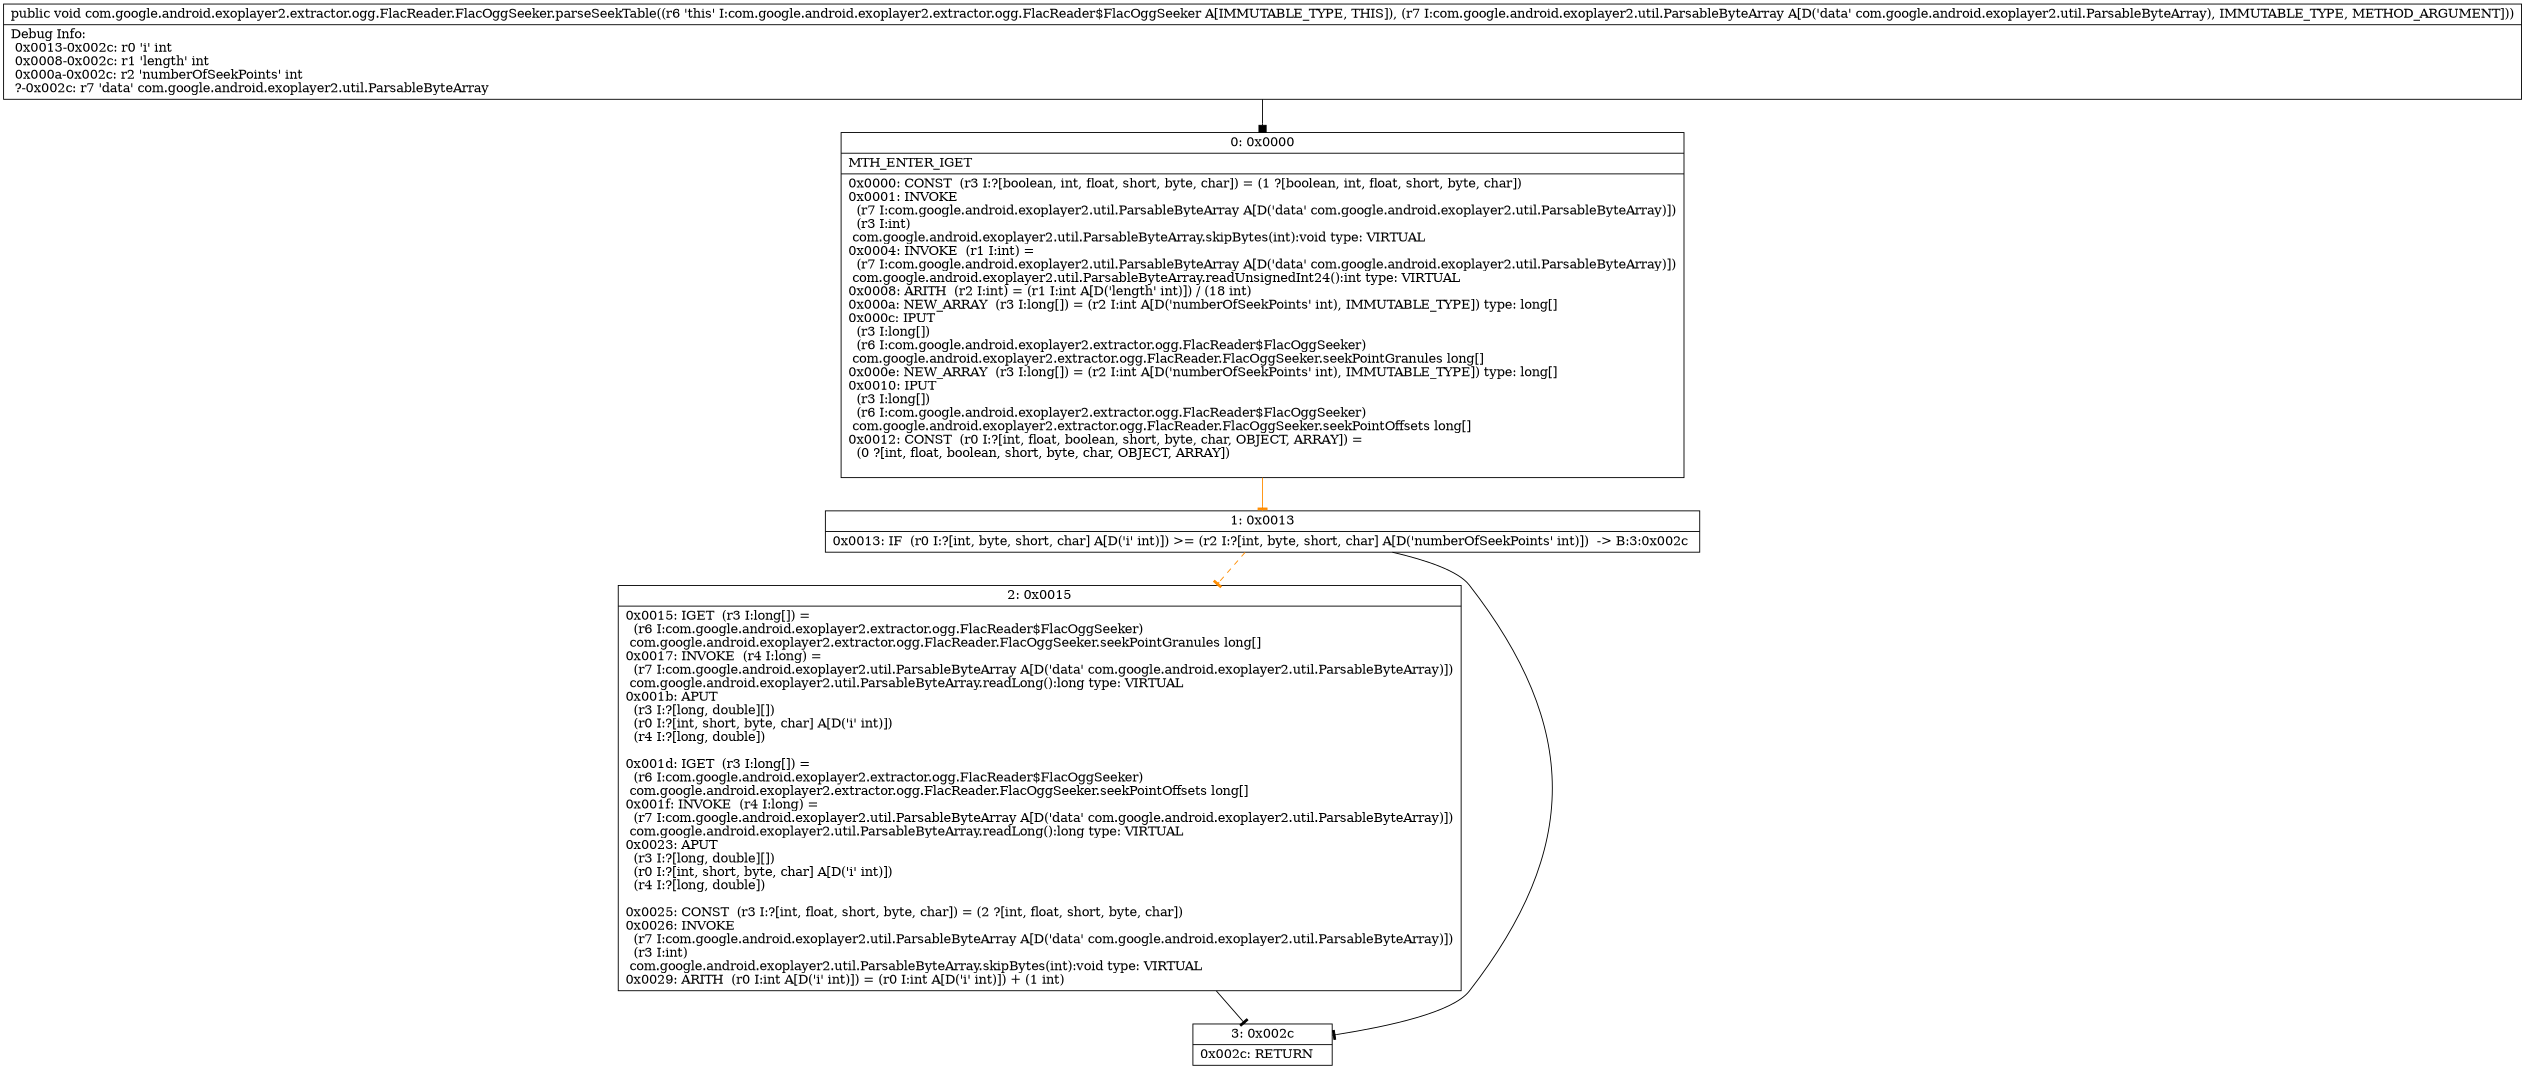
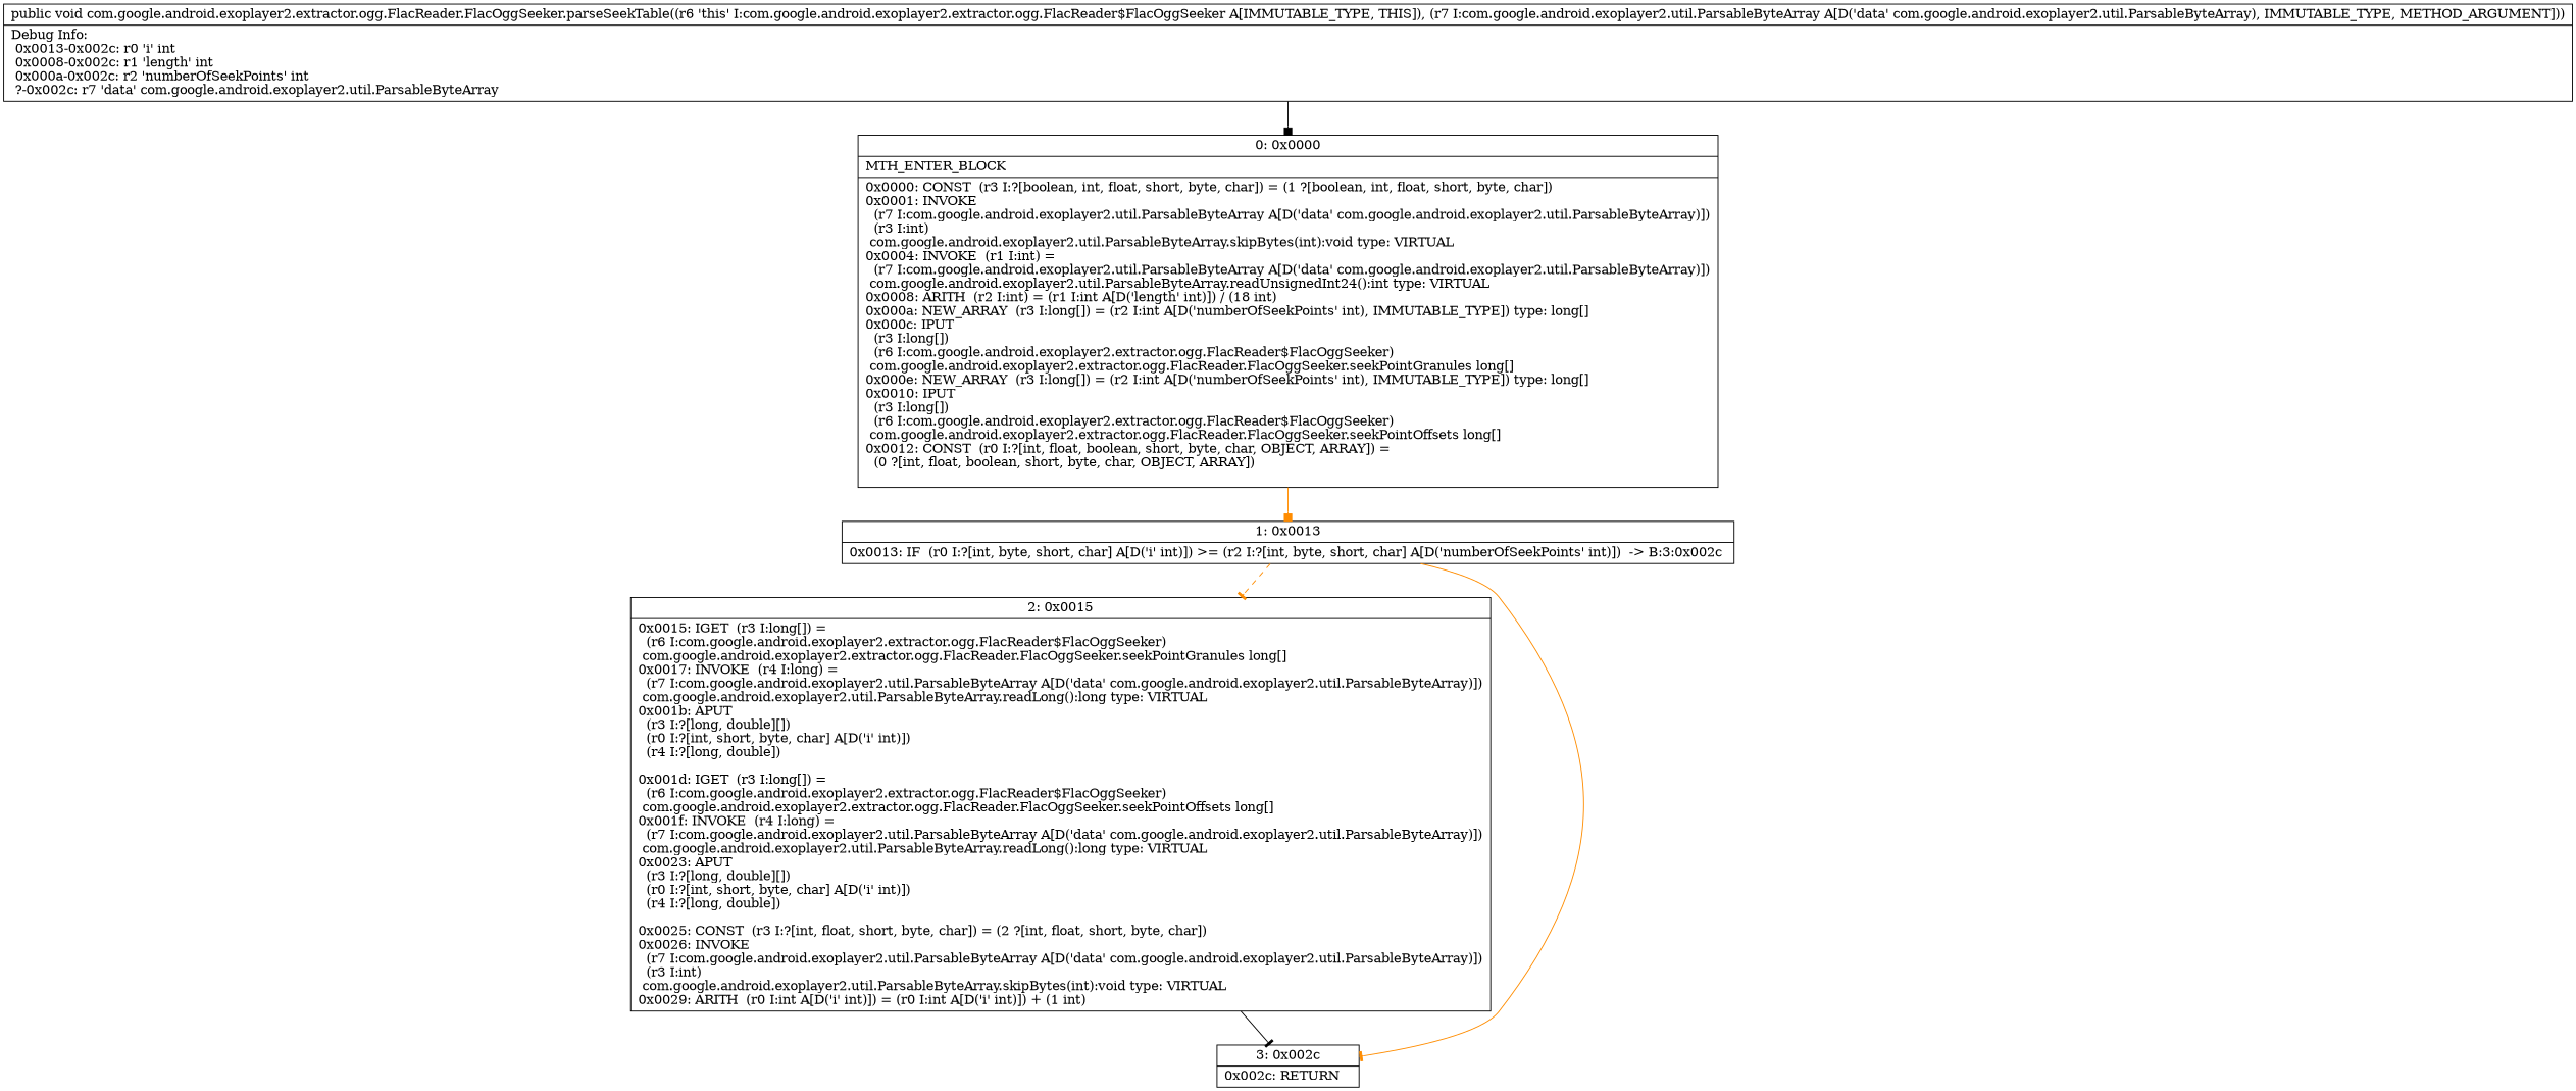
  digraph {
    node [shape=record]
    edge [arrowhead=tee color=darkorange]
-   n1 [label="{0\:\ 0x0000|MTH_ENTER_IGET\l|0x0000: CONST  (r3 I:?[boolean, int, float, short, byte, char]) = (1 ?[boolean, int, float, short, byte, char]) \l0x0001: INVOKE  \l  (r7 I:com.google.android.exoplayer2.util.ParsableByteArray A[D('data' com.google.android.exoplayer2.util.ParsableByteArray)])\l  (r3 I:int)\l com.google.android.exoplayer2.util.ParsableByteArray.skipBytes(int):void type: VIRTUAL \l0x0004: INVOKE  (r1 I:int) = \l  (r7 I:com.google.android.exoplayer2.util.ParsableByteArray A[D('data' com.google.android.exoplayer2.util.ParsableByteArray)])\l com.google.android.exoplayer2.util.ParsableByteArray.readUnsignedInt24():int type: VIRTUAL \l0x0008: ARITH  (r2 I:int) = (r1 I:int A[D('length' int)]) \/ (18 int) \l0x000a: NEW_ARRAY  (r3 I:long[]) = (r2 I:int A[D('numberOfSeekPoints' int), IMMUTABLE_TYPE]) type: long[] \l0x000c: IPUT  \l  (r3 I:long[])\l  (r6 I:com.google.android.exoplayer2.extractor.ogg.FlacReader$FlacOggSeeker)\l com.google.android.exoplayer2.extractor.ogg.FlacReader.FlacOggSeeker.seekPointGranules long[] \l0x000e: NEW_ARRAY  (r3 I:long[]) = (r2 I:int A[D('numberOfSeekPoints' int), IMMUTABLE_TYPE]) type: long[] \l0x0010: IPUT  \l  (r3 I:long[])\l  (r6 I:com.google.android.exoplayer2.extractor.ogg.FlacReader$FlacOggSeeker)\l com.google.android.exoplayer2.extractor.ogg.FlacReader.FlacOggSeeker.seekPointOffsets long[] \l0x0012: CONST  (r0 I:?[int, float, boolean, short, byte, char, OBJECT, ARRAY]) = \l  (0 ?[int, float, boolean, short, byte, char, OBJECT, ARRAY])\l \l}"]
+   n1 [label="{0\:\ 0x0000|MTH_ENTER_BLOCK\l|0x0000: CONST  (r3 I:?[boolean, int, float, short, byte, char]) = (1 ?[boolean, int, float, short, byte, char]) \l0x0001: INVOKE  \l  (r7 I:com.google.android.exoplayer2.util.ParsableByteArray A[D('data' com.google.android.exoplayer2.util.ParsableByteArray)])\l  (r3 I:int)\l com.google.android.exoplayer2.util.ParsableByteArray.skipBytes(int):void type: VIRTUAL \l0x0004: INVOKE  (r1 I:int) = \l  (r7 I:com.google.android.exoplayer2.util.ParsableByteArray A[D('data' com.google.android.exoplayer2.util.ParsableByteArray)])\l com.google.android.exoplayer2.util.ParsableByteArray.readUnsignedInt24():int type: VIRTUAL \l0x0008: ARITH  (r2 I:int) = (r1 I:int A[D('length' int)]) \/ (18 int) \l0x000a: NEW_ARRAY  (r3 I:long[]) = (r2 I:int A[D('numberOfSeekPoints' int), IMMUTABLE_TYPE]) type: long[] \l0x000c: IPUT  \l  (r3 I:long[])\l  (r6 I:com.google.android.exoplayer2.extractor.ogg.FlacReader$FlacOggSeeker)\l com.google.android.exoplayer2.extractor.ogg.FlacReader.FlacOggSeeker.seekPointGranules long[] \l0x000e: NEW_ARRAY  (r3 I:long[]) = (r2 I:int A[D('numberOfSeekPoints' int), IMMUTABLE_TYPE]) type: long[] \l0x0010: IPUT  \l  (r3 I:long[])\l  (r6 I:com.google.android.exoplayer2.extractor.ogg.FlacReader$FlacOggSeeker)\l com.google.android.exoplayer2.extractor.ogg.FlacReader.FlacOggSeeker.seekPointOffsets long[] \l0x0012: CONST  (r0 I:?[int, float, boolean, short, byte, char, OBJECT, ARRAY]) = \l  (0 ?[int, float, boolean, short, byte, char, OBJECT, ARRAY])\l \l}"]
    n2 [label="{1\:\ 0x0013|0x0013: IF  (r0 I:?[int, byte, short, char] A[D('i' int)]) \>= (r2 I:?[int, byte, short, char] A[D('numberOfSeekPoints' int)])  \-\> B:3:0x002c \l}"]
    n3 [label="{2\:\ 0x0015|0x0015: IGET  (r3 I:long[]) = \l  (r6 I:com.google.android.exoplayer2.extractor.ogg.FlacReader$FlacOggSeeker)\l com.google.android.exoplayer2.extractor.ogg.FlacReader.FlacOggSeeker.seekPointGranules long[] \l0x0017: INVOKE  (r4 I:long) = \l  (r7 I:com.google.android.exoplayer2.util.ParsableByteArray A[D('data' com.google.android.exoplayer2.util.ParsableByteArray)])\l com.google.android.exoplayer2.util.ParsableByteArray.readLong():long type: VIRTUAL \l0x001b: APUT  \l  (r3 I:?[long, double][])\l  (r0 I:?[int, short, byte, char] A[D('i' int)])\l  (r4 I:?[long, double])\l \l0x001d: IGET  (r3 I:long[]) = \l  (r6 I:com.google.android.exoplayer2.extractor.ogg.FlacReader$FlacOggSeeker)\l com.google.android.exoplayer2.extractor.ogg.FlacReader.FlacOggSeeker.seekPointOffsets long[] \l0x001f: INVOKE  (r4 I:long) = \l  (r7 I:com.google.android.exoplayer2.util.ParsableByteArray A[D('data' com.google.android.exoplayer2.util.ParsableByteArray)])\l com.google.android.exoplayer2.util.ParsableByteArray.readLong():long type: VIRTUAL \l0x0023: APUT  \l  (r3 I:?[long, double][])\l  (r0 I:?[int, short, byte, char] A[D('i' int)])\l  (r4 I:?[long, double])\l \l0x0025: CONST  (r3 I:?[int, float, short, byte, char]) = (2 ?[int, float, short, byte, char]) \l0x0026: INVOKE  \l  (r7 I:com.google.android.exoplayer2.util.ParsableByteArray A[D('data' com.google.android.exoplayer2.util.ParsableByteArray)])\l  (r3 I:int)\l com.google.android.exoplayer2.util.ParsableByteArray.skipBytes(int):void type: VIRTUAL \l0x0029: ARITH  (r0 I:int A[D('i' int)]) = (r0 I:int A[D('i' int)]) + (1 int) \l}"]
    n4 [label="{3\:\ 0x002c|0x002c: RETURN   \l}"]
    n5 [label="{public void com.google.android.exoplayer2.extractor.ogg.FlacReader.FlacOggSeeker.parseSeekTable((r6 'this' I:com.google.android.exoplayer2.extractor.ogg.FlacReader$FlacOggSeeker A[IMMUTABLE_TYPE, THIS]), (r7 I:com.google.android.exoplayer2.util.ParsableByteArray A[D('data' com.google.android.exoplayer2.util.ParsableByteArray), IMMUTABLE_TYPE, METHOD_ARGUMENT]))  | Debug Info:\l  0x0013\-0x002c: r0 'i' int\l  0x0008\-0x002c: r1 'length' int\l  0x000a\-0x002c: r2 'numberOfSeekPoints' int\l  ?\-0x002c: r7 'data' com.google.android.exoplayer2.util.ParsableByteArray\l}"]
-   n1 -> n2
+   n1 -> n2 [arrowhead=box]
    n2 -> n3 [style=dashed]
-   n2 -> n4 [color=black]
+   n2 -> n4
    n3 -> n4 [color=black]
    n5 -> n1 [arrowhead=box color=black]
  }
